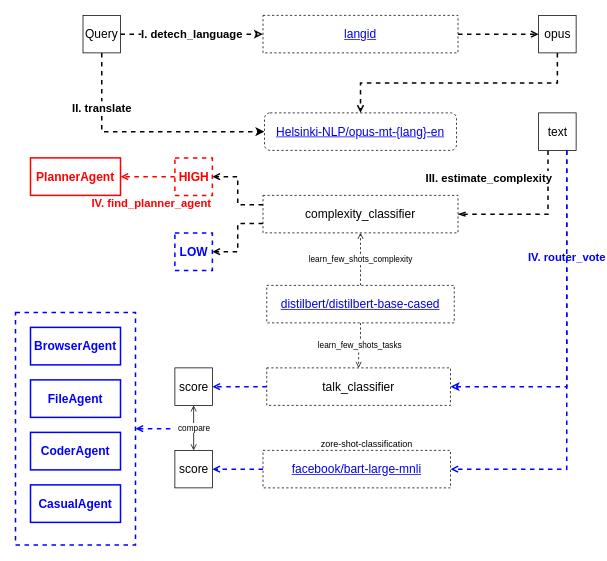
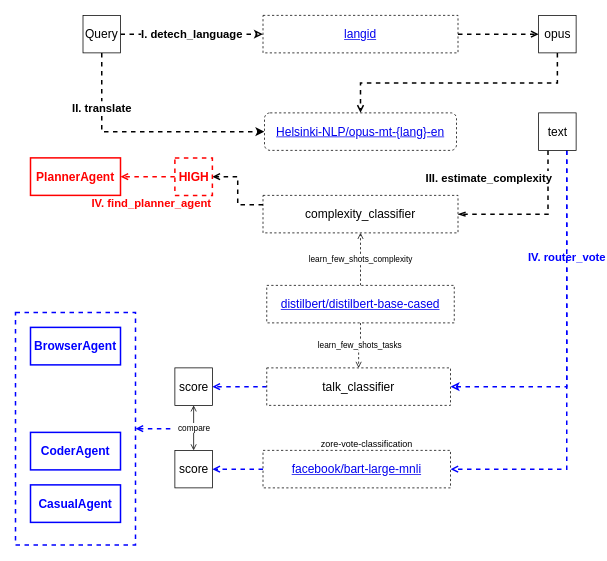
  <mxCell id="0" />
  <mxCell id="1" parent="0" />
  <mxCell id="2" value="I. detech_language" style="edgeStyle=orthogonalEdgeStyle;rounded=0;orthogonalLoop=1;jettySize=auto;html=1;exitX=1;exitY=0.5;exitDx=0;exitDy=0;endArrow=classic;endFill=0;dashed=1;strokeWidth=2;entryX=0;entryY=0.5;entryDx=0;entryDy=0;fontSize=15;fontStyle=1;" parent="1" source="3" target="10" edge="1"><mxGeometry relative="1" as="geometry"><mxPoint x="410" y="45" as="targetPoint" /></mxGeometry></mxCell>
  <mxCell id="3" value="Query" style="rounded=0;whiteSpace=wrap;html=1;fontSize=16;" parent="1" vertex="1"><mxGeometry x="110" y="20" width="50" height="50" as="geometry" /></mxCell>
  <mxCell id="4" style="edgeStyle=orthogonalEdgeStyle;rounded=0;orthogonalLoop=1;jettySize=auto;html=1;exitX=1;exitY=0.5;exitDx=0;exitDy=0;endArrow=open;endFill=0;dashed=1;strokeWidth=2;" parent="1" source="10" target="12" edge="1"><mxGeometry relative="1" as="geometry"><mxPoint x="497.5" y="70" as="sourcePoint" /></mxGeometry></mxCell>
  <mxCell id="5" style="edgeStyle=orthogonalEdgeStyle;rounded=0;orthogonalLoop=1;jettySize=auto;html=1;exitX=0.25;exitY=1;exitDx=0;exitDy=0;entryX=1;entryY=0.5;entryDx=0;entryDy=0;dashed=1;strokeWidth=2;endArrow=openThin;endFill=0;" parent="1" source="9" target="20" edge="1"><mxGeometry relative="1" as="geometry" /></mxCell>
  <mxCell id="6" value="III.&amp;nbsp;estimate_complexity" style="edgeLabel;html=1;align=center;verticalAlign=middle;resizable=0;points=[];fontSize=15;fontStyle=1" parent="5" vertex="1" connectable="0"><mxGeometry x="0.196" y="-2" relative="1" as="geometry"><mxPoint x="-42" y="-48" as="offset" /></mxGeometry></mxCell>
  <mxCell id="7" value="IV. router_vote" style="edgeStyle=orthogonalEdgeStyle;rounded=0;orthogonalLoop=1;jettySize=auto;html=1;exitX=0.75;exitY=1;exitDx=0;exitDy=0;entryX=1;entryY=0.5;entryDx=0;entryDy=0;endArrow=classic;endFill=0;strokeWidth=2;dashed=1;fontSize=15;fontStyle=1;fillColor=#dae8fc;strokeColor=#0000FF;fontColor=#0000FF;" parent="1" source="9" target="22" edge="1"><mxGeometry x="-0.395" relative="1" as="geometry"><mxPoint as="offset" /></mxGeometry></mxCell>
  <mxCell id="8" style="edgeStyle=orthogonalEdgeStyle;rounded=0;orthogonalLoop=1;jettySize=auto;html=1;exitX=0.75;exitY=1;exitDx=0;exitDy=0;entryX=1;entryY=0.5;entryDx=0;entryDy=0;dashed=1;endArrow=open;endFill=0;strokeWidth=2;strokeColor=#0000FF;" parent="1" source="9" target="27" edge="1"><mxGeometry relative="1" as="geometry" /></mxCell>
  <mxCell id="9" value="text" style="rounded=0;whiteSpace=wrap;html=1;fontSize=16;" parent="1" vertex="1"><mxGeometry x="717.5" y="150" width="50" height="50" as="geometry" /></mxCell>
  <mxCell id="10" value="&lt;a href=&quot;https://github.com/saffsd/langid.py&quot;&gt;langid&lt;/a&gt;" style="rounded=0;whiteSpace=wrap;html=1;fontSize=16;dashed=1;fontColor=default;" parent="1" vertex="1"><mxGeometry x="350" y="20" width="260" height="50" as="geometry" /></mxCell>
  <mxCell id="11" style="edgeStyle=orthogonalEdgeStyle;rounded=0;orthogonalLoop=1;jettySize=auto;html=1;exitX=0.5;exitY=1;exitDx=0;exitDy=0;endArrow=open;endFill=0;dashed=1;strokeWidth=2;" parent="1" source="12" target="14" edge="1"><mxGeometry relative="1" as="geometry" /></mxCell>
  <mxCell id="12" value="opus" style="rounded=0;whiteSpace=wrap;html=1;fontSize=16;" parent="1" vertex="1"><mxGeometry x="717.5" y="20" width="50" height="50" as="geometry" /></mxCell>
  <mxCell id="13" value="II. translate" style="edgeStyle=orthogonalEdgeStyle;rounded=0;orthogonalLoop=1;jettySize=auto;html=1;exitX=0.5;exitY=1;exitDx=0;exitDy=0;entryX=0;entryY=0.5;entryDx=0;entryDy=0;dashed=1;strokeWidth=2;fontSize=15;fontStyle=1" parent="1" source="3" target="14" edge="1"><mxGeometry x="-0.548" relative="1" as="geometry"><mxPoint x="265" y="235" as="sourcePoint" /><mxPoint as="offset" /></mxGeometry></mxCell>
  <mxCell id="14" value="&lt;span style=&quot;text-wrap-mode: nowrap;&quot;&gt;&lt;a href=&quot;https://github.com/Helsinki-NLP/Opus-MT&quot;&gt;Helsinki-NLP/opus-mt-{lang}-en&lt;/a&gt;&lt;/span&gt;" style="whiteSpace=wrap;html=1;fontSize=16;dashed=1;rounded=1;" parent="1" vertex="1"><mxGeometry x="352" y="150" width="256" height="50" as="geometry" /></mxCell>
  <mxCell id="15" value="learn_few_shots_complexity" style="edgeStyle=orthogonalEdgeStyle;rounded=0;orthogonalLoop=1;jettySize=auto;html=1;exitX=0.5;exitY=0;exitDx=0;exitDy=0;entryX=0.5;entryY=1;entryDx=0;entryDy=0;endArrow=open;endFill=0;dashed=1;" parent="1" source="17" target="20" edge="1"><mxGeometry relative="1" as="geometry" /></mxCell>
  <mxCell id="16" value="learn_few_shots_tasks" style="edgeStyle=orthogonalEdgeStyle;rounded=0;orthogonalLoop=1;jettySize=auto;html=1;exitX=0.5;exitY=1;exitDx=0;exitDy=0;dashed=1;endArrow=open;endFill=0;" parent="1" source="17" target="22" edge="1"><mxGeometry relative="1" as="geometry" /></mxCell>
  <mxCell id="17" value="&lt;a href=&quot;https://huggingface.co/distilbert/distilbert-base-cased&quot;&gt;distilbert/distilbert-base-cased&lt;/a&gt;" style="rounded=0;whiteSpace=wrap;html=1;fontSize=16;dashed=1;" parent="1" vertex="1"><mxGeometry x="355" y="380" width="250" height="50" as="geometry" /></mxCell>
  <mxCell id="18" style="edgeStyle=orthogonalEdgeStyle;rounded=0;orthogonalLoop=1;jettySize=auto;html=1;exitX=0;exitY=0.25;exitDx=0;exitDy=0;entryX=1;entryY=0.5;entryDx=0;entryDy=0;dashed=1;endArrow=open;endFill=0;strokeWidth=2;" parent="1" source="20" target="24" edge="1"><mxGeometry relative="1" as="geometry"><mxPoint x="300" y="250" as="targetPoint" /></mxGeometry></mxCell>
- <mxCell id="19" style="edgeStyle=orthogonalEdgeStyle;rounded=0;orthogonalLoop=1;jettySize=auto;html=1;exitX=0;exitY=0.75;exitDx=0;exitDy=0;entryX=1;entryY=0.5;entryDx=0;entryDy=0;dashed=1;endArrow=open;endFill=0;strokeWidth=2;" parent="1" source="20" target="25" edge="1"><mxGeometry relative="1" as="geometry" /></mxCell>
  <mxCell id="20" value="complexity_classifier" style="rounded=0;whiteSpace=wrap;html=1;fontSize=16;dashed=1;" parent="1" vertex="1"><mxGeometry x="350" y="260" width="260" height="50" as="geometry" /></mxCell>
  <mxCell id="21" style="edgeStyle=orthogonalEdgeStyle;rounded=0;orthogonalLoop=1;jettySize=auto;html=1;exitX=0;exitY=0.5;exitDx=0;exitDy=0;entryX=1;entryY=0.5;entryDx=0;entryDy=0;dashed=1;strokeWidth=2;endArrow=open;endFill=0;strokeColor=#0000FF;" parent="1" source="22" target="30" edge="1"><mxGeometry relative="1" as="geometry"><mxPoint x="280" y="515" as="targetPoint" /></mxGeometry></mxCell>
  <mxCell id="22" value="talk_classifier" style="rounded=0;whiteSpace=wrap;html=1;fontSize=16;dashed=1;" parent="1" vertex="1"><mxGeometry x="355" y="490" width="245" height="50" as="geometry" /></mxCell>
  <mxCell id="23" value="IV. find_planner_agent" style="edgeStyle=orthogonalEdgeStyle;rounded=0;orthogonalLoop=1;jettySize=auto;html=1;exitX=0;exitY=0.5;exitDx=0;exitDy=0;entryX=1;entryY=0.5;entryDx=0;entryDy=0;dashed=1;strokeWidth=2;endArrow=open;endFill=0;strokeColor=#FF0000;fontSize=15;fontStyle=1;fontColor=#FF0000;" parent="1" source="24" target="32" edge="1"><mxGeometry x="-0.103" y="35" relative="1" as="geometry"><mxPoint x="1" as="offset" /></mxGeometry></mxCell>
  <mxCell id="24" value="HIGH" style="rounded=0;whiteSpace=wrap;html=1;fontSize=16;dashed=1;strokeColor=#FF0000;strokeWidth=2;fontStyle=1;fontColor=#FF0000;" parent="1" vertex="1"><mxGeometry x="232.5" y="210" width="50" height="50" as="geometry" /></mxCell>
- <mxCell id="25" value="LOW" style="rounded=0;whiteSpace=wrap;html=1;fontSize=16;gradientColor=none;strokeColor=#0000FF;strokeWidth=2;dashed=1;fontColor=#0000FF;fontStyle=1" parent="1" vertex="1"><mxGeometry x="232.5" y="310" width="50" height="50" as="geometry" /></mxCell>
  <mxCell id="26" style="edgeStyle=orthogonalEdgeStyle;rounded=0;orthogonalLoop=1;jettySize=auto;html=1;exitX=0;exitY=0.5;exitDx=0;exitDy=0;entryX=1;entryY=0.5;entryDx=0;entryDy=0;dashed=1;strokeWidth=2;endArrow=open;endFill=0;strokeColor=#0000FF;" parent="1" source="27" target="31" edge="1"><mxGeometry relative="1" as="geometry" /></mxCell>
  <mxCell id="27" value="&lt;a href=&quot;https://huggingface.co/facebook/bart-large-mnli&quot;&gt;facebook/bart-large-mnli&lt;/a&gt;" style="rounded=0;whiteSpace=wrap;html=1;fontSize=16;dashed=1;" parent="1" vertex="1"><mxGeometry x="350" y="600" width="250" height="50" as="geometry" /></mxCell>
- <mxCell id="28" value="zore-shot-classification" style="text;html=1;align=center;verticalAlign=middle;resizable=0;points=[];autosize=1;strokeColor=none;fillColor=none;" parent="1" vertex="1"><mxGeometry x="412.5" y="577" width="150" height="30" as="geometry" /></mxCell>
+ <mxCell id="28" value="zore-vote-classification" style="text;html=1;align=center;verticalAlign=middle;resizable=0;points=[];autosize=1;strokeColor=none;fillColor=none;" parent="1" vertex="1"><mxGeometry x="412.5" y="577" width="150" height="30" as="geometry" /></mxCell>
  <mxCell id="29" value="compare" style="edgeStyle=orthogonalEdgeStyle;rounded=0;orthogonalLoop=1;jettySize=auto;html=1;exitX=0.5;exitY=1;exitDx=0;exitDy=0;entryX=0.5;entryY=0;entryDx=0;entryDy=0;endArrow=open;endFill=0;startArrow=open;startFill=0;" parent="1" source="30" target="31" edge="1"><mxGeometry relative="1" as="geometry" /></mxCell>
  <mxCell id="30" value="score" style="rounded=0;whiteSpace=wrap;html=1;fontSize=16;" parent="1" vertex="1"><mxGeometry x="232.5" y="490" width="50" height="50" as="geometry" /></mxCell>
  <mxCell id="31" value="score" style="rounded=0;whiteSpace=wrap;html=1;fontSize=16;" parent="1" vertex="1"><mxGeometry x="232.5" y="600" width="50" height="50" as="geometry" /></mxCell>
  <mxCell id="32" value="PlannerAgent" style="rounded=0;whiteSpace=wrap;html=1;fontSize=16;strokeColor=#FF0000;fontStyle=1;fontColor=#FF0000;strokeWidth=2;" parent="1" vertex="1"><mxGeometry x="40" y="210" width="120" height="50" as="geometry" /></mxCell>
  <mxCell id="33" value="BrowserAgent" style="rounded=0;whiteSpace=wrap;html=1;fontSize=16;strokeColor=#0000FF;strokeWidth=2;fontColor=#0000FF;fontStyle=1" parent="1" vertex="1"><mxGeometry x="40" y="436" width="120" height="50" as="geometry" /></mxCell>
- <mxCell id="34" value="FileAgent" style="rounded=0;whiteSpace=wrap;html=1;fontSize=16;strokeColor=#0000FF;strokeWidth=2;fontColor=#0000FF;fontStyle=1" parent="1" vertex="1"><mxGeometry x="40" y="506" width="120" height="50" as="geometry" /></mxCell>
  <mxCell id="35" value="CoderAgent" style="rounded=0;whiteSpace=wrap;html=1;fontSize=16;strokeColor=#0000FF;strokeWidth=2;fontColor=#0000FF;fontStyle=1" parent="1" vertex="1"><mxGeometry x="40" y="576" width="120" height="50" as="geometry" /></mxCell>
  <mxCell id="36" value="CasualAgent" style="rounded=0;whiteSpace=wrap;html=1;fontSize=16;strokeColor=#0000FF;strokeWidth=2;fontColor=#0000FF;fontStyle=1" parent="1" vertex="1"><mxGeometry x="40" y="646" width="120" height="50" as="geometry" /></mxCell>
  <mxCell id="37" style="edgeStyle=orthogonalEdgeStyle;rounded=0;orthogonalLoop=1;jettySize=auto;html=1;exitX=1;exitY=0.5;exitDx=0;exitDy=0;startArrow=open;startFill=0;endArrow=none;dashed=1;strokeWidth=2;strokeColor=#0000FF;" parent="1" source="38" edge="1"><mxGeometry relative="1" as="geometry"><mxPoint x="230" y="571" as="targetPoint" /></mxGeometry></mxCell>
  <mxCell id="38" value="" style="rounded=0;whiteSpace=wrap;html=1;fontSize=16;dashed=1;strokeWidth=2;fontStyle=0;strokeColor=#0000FF;fillColor=none;" parent="1" vertex="1"><mxGeometry x="20" y="416" width="160" height="310" as="geometry" /></mxCell>
